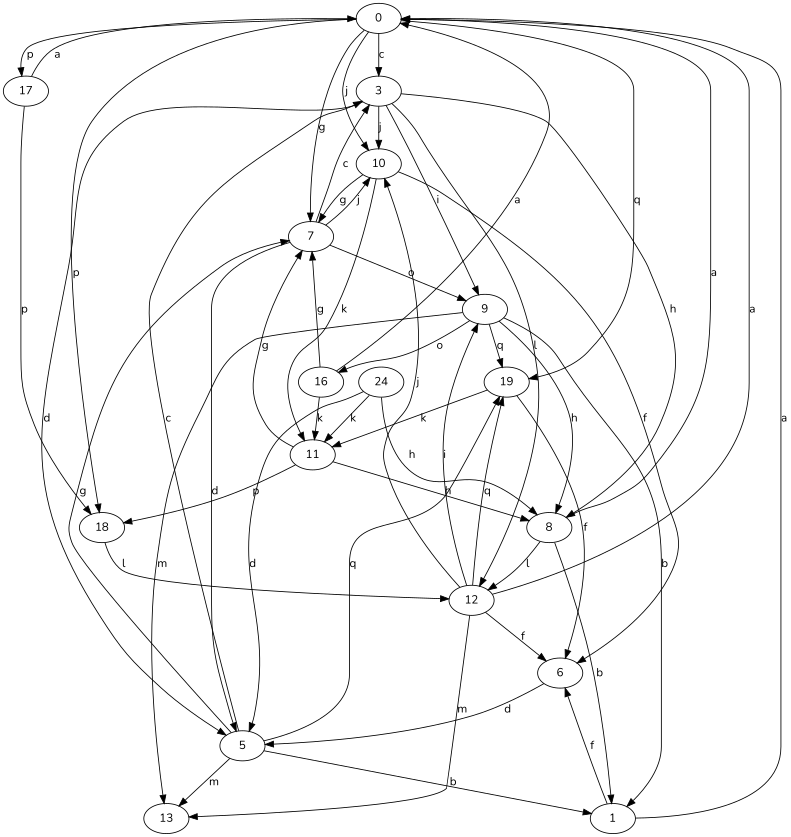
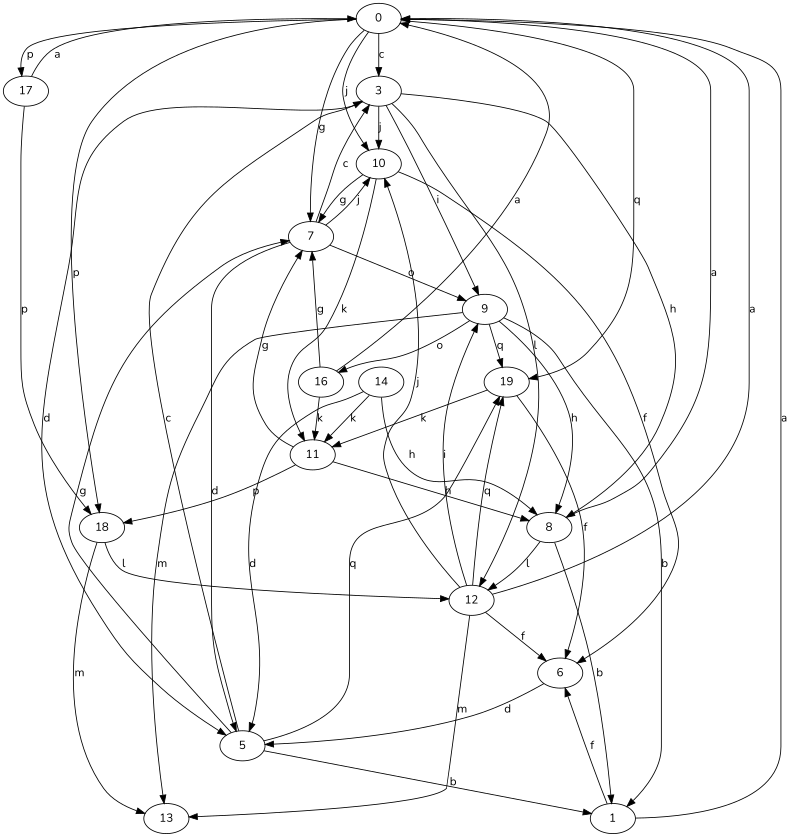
  strict digraph {
    fontname=Nunito
    node [fontname=Nunito]
    edge [fontname=Nunito]
    0
    3
    7
    10
    17
    18
    19
    5
    8
    9
    12
    6
    11
    13
    1
    16
-   14 [label=24]
+   14
    0 -> 3 [label=c]
    0 -> 7 [label=g]
    0 -> 10 [label=j]
    0 -> 17 [label=p]
    0 -> 18 [label=p]
    0 -> 19 [label=q]
    3 -> 10 [label=j]
    3 -> 5 [label=d]
    3 -> 8 [label=h]
    3 -> 9 [label=i]
    3 -> 12 [label=l]
    7 -> 3 [label=c]
    7 -> 10 [label=j]
    7 -> 5 [label=d]
    7 -> 9 [label=o]
    10 -> 7 [label=g]
    10 -> 6 [label=f]
    10 -> 11 [label=k]
    17 -> 0 [label=a]
    17 -> 18 [label=p]
    18 -> 12 [label=l]
-   5 -> 13 [label=m]
+   18 -> 13 [label=m]
    19 -> 6 [label=f]
    19 -> 11 [label=k]
    5 -> 3 [label=c]
    5 -> 7 [label=g]
    5 -> 19 [label=q]
    5 -> 1 [label=b]
    8 -> 0 [label=a]
    8 -> 12 [label=l]
    8 -> 1 [label=b]
    9 -> 19 [label=q]
    9 -> 8 [label=h]
    9 -> 13 [label=m]
    9 -> 1 [label=b]
    9 -> 16 [label=o]
    12 -> 0 [label=a]
    12 -> 10 [label=j]
    12 -> 19 [label=q]
    12 -> 9 [label=i]
    12 -> 6 [label=f]
    12 -> 13 [label=m]
    6 -> 5 [label=d]
    11 -> 7 [label=g]
    11 -> 18 [label=p]
    11 -> 8 [label=h]
    1 -> 0 [label=a]
    1 -> 6 [label=f]
    16 -> 0 [label=a]
    16 -> 7 [label=g]
    16 -> 11 [label=k]
    14 -> 5 [label=d]
    14 -> 8 [label=h]
    14 -> 11 [label=k]
  }
